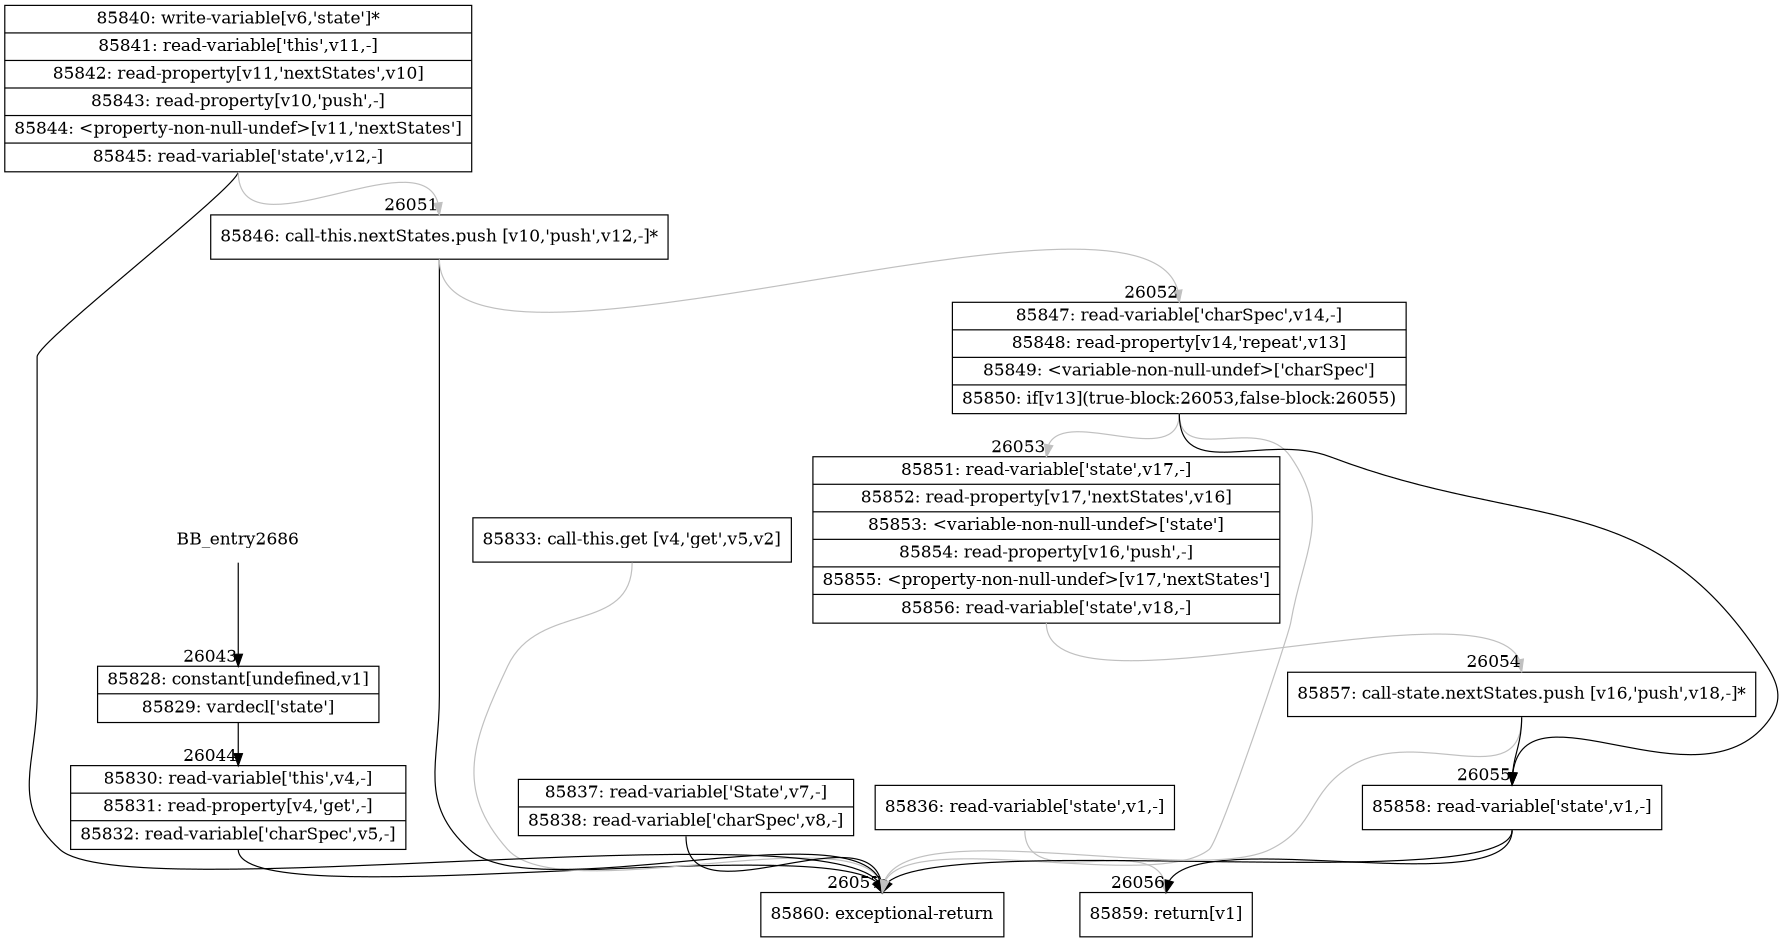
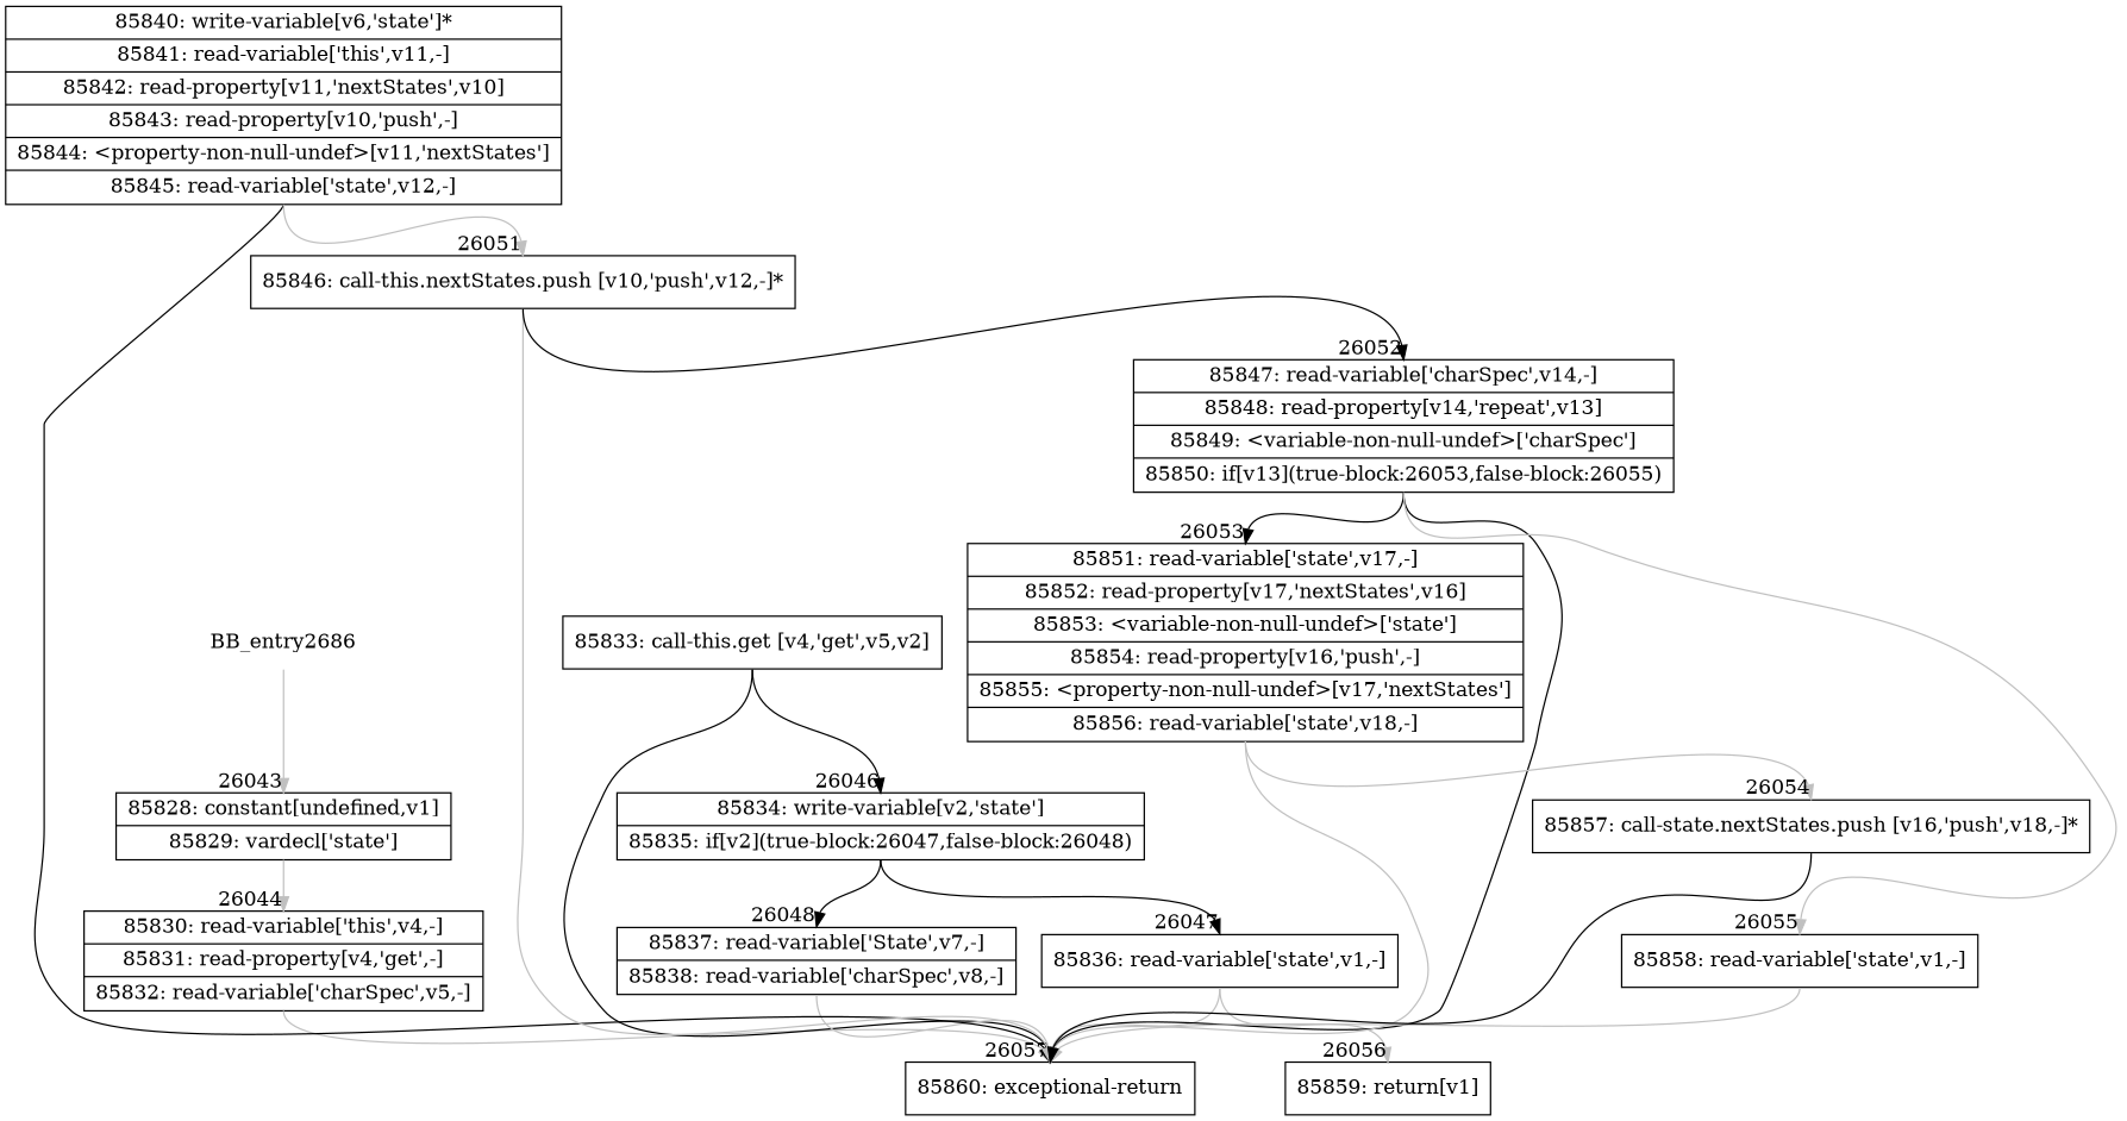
  digraph {
    rankdir=TD
    node [shape=record]
    edge [headport=n tailport=s color=gray]
    n1 [label=BB_entry2686 shape=none]
    n2 [label="{85828: constant[undefined,v1]|85829: vardecl['state']}"]
    n3 [label="{85830: read-variable['this',v4,-]|85831: read-property[v4,'get',-]|85832: read-variable['charSpec',v5,-]}"]
    n4 [label="{85860: exceptional-return}"]
    n5 [label="{85833: call-this.get [v4,'get',v5,v2]}"]
+   n6 [label="{85834: write-variable[v2,'state']|85835: if[v2](true-block:26047,false-block:26048)}"]
    n7 [label="{85836: read-variable['state',v1,-]}"]
    n8 [label="{85837: read-variable['State',v7,-]|85838: read-variable['charSpec',v8,-]}"]
    n9 [label="{85859: return[v1]}"]
    n10 [label="{85840: write-variable[v6,'state']*|85841: read-variable['this',v11,-]|85842: read-property[v11,'nextStates',v10]|85843: read-property[v10,'push',-]|85844: \<property-non-null-undef\>[v11,'nextStates']|85845: read-variable['state',v12,-]}"]
    n11 [label="{85846: call-this.nextStates.push [v10,'push',v12,-]*}"]
    n12 [label="{85847: read-variable['charSpec',v14,-]|85848: read-property[v14,'repeat',v13]|85849: \<variable-non-null-undef\>['charSpec']|85850: if[v13](true-block:26053,false-block:26055)}"]
    n13 [label="{85851: read-variable['state',v17,-]|85852: read-property[v17,'nextStates',v16]|85853: \<variable-non-null-undef\>['state']|85854: read-property[v16,'push',-]|85855: \<property-non-null-undef\>[v17,'nextStates']|85856: read-variable['state',v18,-]}"]
    n14 [label="{85858: read-variable['state',v1,-]}"]
    n15 [label="{85857: call-state.nextStates.push [v16,'push',v18,-]*}"]
-   n1 -> n2 [headlabel="    26043" color=""]
-   n2 -> n3 [headlabel="      26044" color=""]
-   n3 -> n4 [color=black headlabel="      26057"]
-   n5 -> n4
+   n1 -> n2 [headlabel="    26043"]
+   n2 -> n3 [headlabel="      26044"]
+   n3 -> n4 [headlabel="      26057"]
+   n5 -> n4 [color=black]
+   n5 -> n6 [headlabel="      26046" color=""]
+   n6 -> n7 [headlabel="      26047" color=""]
+   n6 -> n8 [headlabel="      26048" color=""]
+   n7 -> n4
    n7 -> n9 [headlabel="      26056"]
-   n8 -> n4 [color=black]
+   n8 -> n4
    n10 -> n4 [color=black]
    n10 -> n11 [headlabel="      26051"]
-   n11 -> n4 [color=black]
-   n11 -> n12 [headlabel="      26052"]
-   n12 -> n4
-   n12 -> n13 [headlabel="      26053"]
-   n12 -> n14 [headlabel="      26055" color=""]
+   n11 -> n4
+   n11 -> n12 [headlabel="      26052" color=""]
+   n12 -> n4 [color=black]
+   n12 -> n13 [headlabel="      26053" color=""]
+   n12 -> n14 [headlabel="      26055"]
+   n13 -> n4
    n13 -> n15 [headlabel="      26054"]
-   n14 -> n4 [color=black]
-   n14 -> n9 [color=""]
-   n15 -> n4
-   n15 -> n14 [color=""]
+   n14 -> n4
+   n15 -> n4 [color=black]
  }
